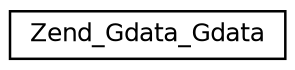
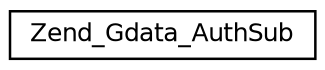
  digraph {
    rankdir=LR
-   n1 [color=black fillcolor=white fontname=Helvetica fontsize=10 height=0.2 label=Zend_Gdata_Gdata shape=record style=filled width=0.4]
+   n1 [color=black fillcolor=white fontname=Helvetica fontsize=10 height=0.2 label=Zend_Gdata_AuthSub shape=record style=filled width=0.4]
  }
